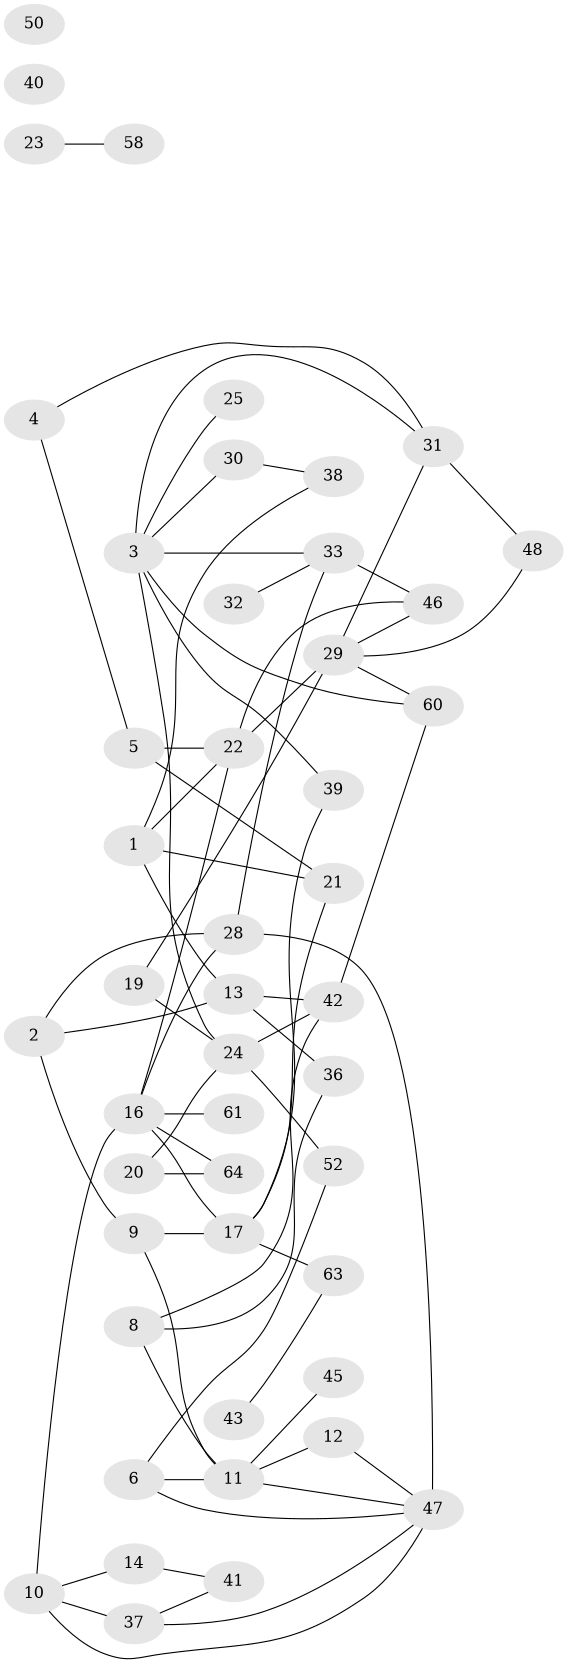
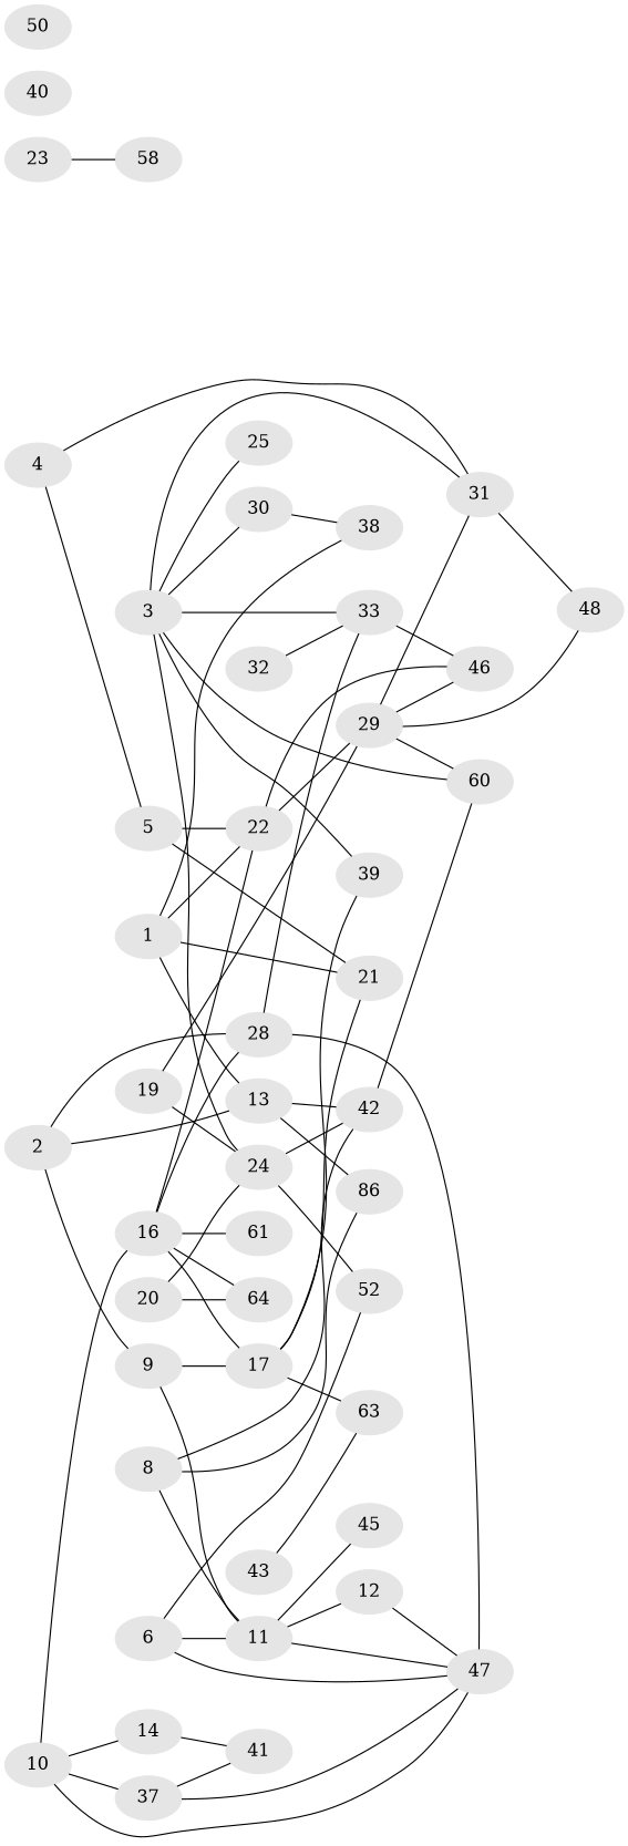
  graph {
    rankdir=LR
    node [color=gray90 style=filled]
    1
    13
    21
    22 [super="+26"]
    38
-   36
+   36 [label=86]
    42 [super="+54"]
    29 [super="+34"]
    46 [super="+59"]
    2 [super="+35"]
    9
    28
    11 [super="+15"]
    17 [super="+18"]
    33 [super="+67"]
    47 [super="+65"]
    3 [super="+51"]
    24 [super="+55"]
    25
    30 [super="+53"]
    31
    39
    60 [super="+66"]
    52
    48 [super="+57"]
    4
    5
    6 [super="+7"]
    12
    45
    8 [super="+27"]
    63
    10 [super="+68"]
    14
    16 [super="+49"]
    37
    41 [super="+56"]
    64
    61 [super="+62"]
    19
    20
    23
    58
    32
    40
    43 [super="+44"]
    50
    1 -- 13
    1 -- 21
    1 -- 22
    1 -- 38
    13 -- 36
    13 -- 42
    22 -- 29
    22 -- 46
    42 -- 60
    29 -- 46
    29 -- 31
    29 -- 60
    29 -- 48
    2 -- 13
    2 -- 9
    2 -- 28
    9 -- 11
    9 -- 17
    28 -- 33
    28 -- 47
    11 -- 47
    11 -- 12
    11 -- 45
    17 -- 21
    17 -- 39
    17 -- 63
    33 -- 46
    3 -- 33
    3 -- 24
    3 -- 25
    3 -- 30
    3 -- 31
    3 -- 39
    3 -- 60
    24 -- 42
    24 -- 52
    30 -- 38
    31 -- 48
    4 -- 31
    4 -- 5
    5 -- 21
    5 -- 22
    6 -- 11
    6 -- 47
    6 -- 52
    12 -- 47
    8 -- 36
    8 -- 42
    8 -- 11
    10 -- 47
    10 -- 14
    10 -- 16
    10 -- 37
    14 -- 41
    16 -- 22
    16 -- 28
    16 -- 17
    16 -- 64
    16 -- 61
    37 -- 47
    37 -- 41
    19 -- 29
    19 -- 24
    20 -- 24
    20 -- 64
    23 -- 58
    32 -- 33
    43 -- 63
  }
